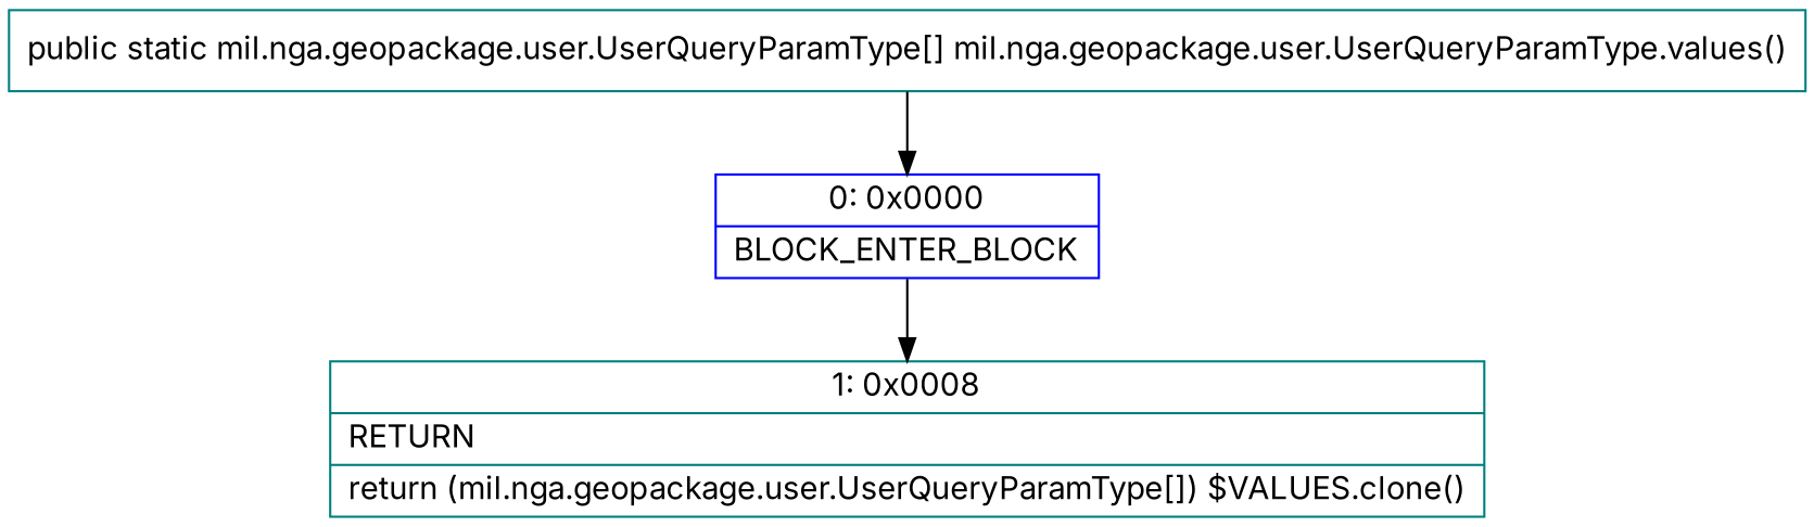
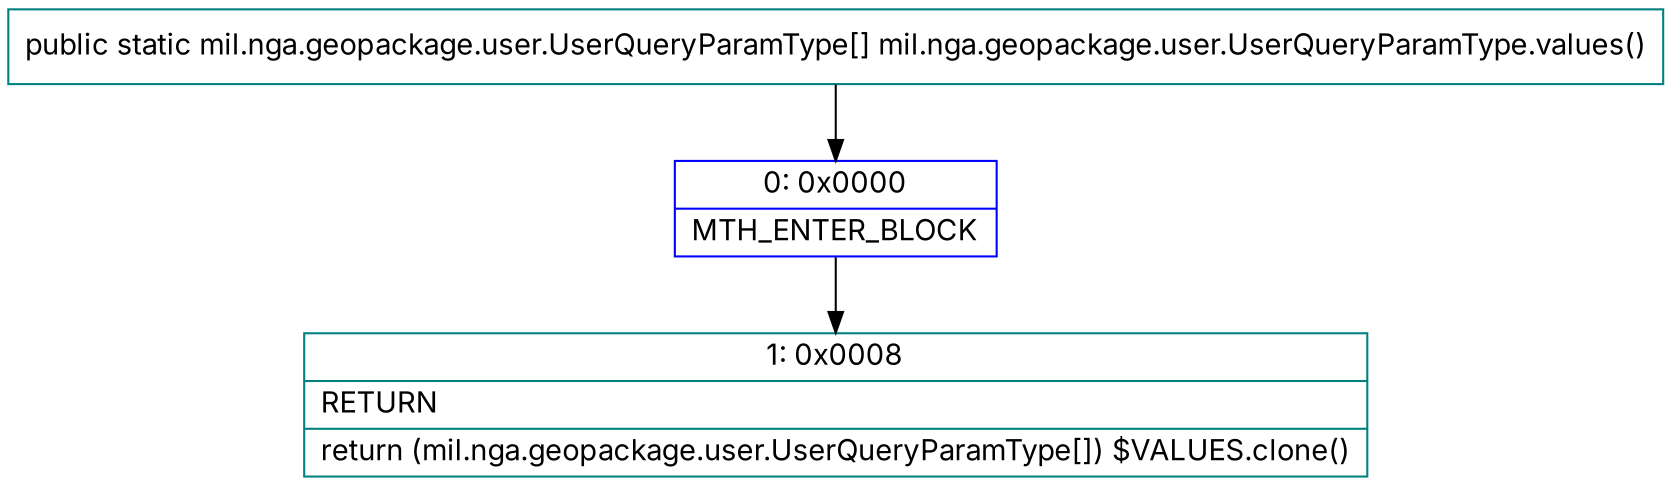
  digraph {
    fontname=Inter
    node [shape=record color=teal fontname=Inter]
    edge [fontname=Inter]
-   n1 [label="{0\:\ 0x0000|BLOCK_ENTER_BLOCK\l}" color=blue]
+   n1 [label="{0\:\ 0x0000|MTH_ENTER_BLOCK\l}" color=blue]
    n2 [label="{1\:\ 0x0008|RETURN\l|return (mil.nga.geopackage.user.UserQueryParamType[]) $VALUES.clone()\l}"]
    n3 [label="{public static mil.nga.geopackage.user.UserQueryParamType[] mil.nga.geopackage.user.UserQueryParamType.values() }"]
    n1 -> n2
    n3 -> n1
  }
